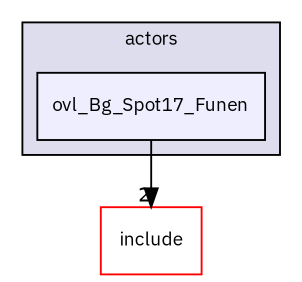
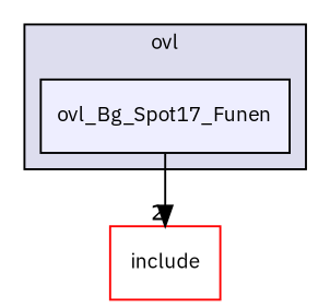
  digraph {
    compound=true
    fontname="IBM Plex Sans"
    node [fontname="IBM Plex Sans" fontsize=10 shape=box style=filled]
    n1 [fillcolor="#eeeeff" label=ovl_Bg_Spot17_Funen pencolor=black]
    n2 [color=red fillcolor=white label=include]
    subgraph cluster_1 {
      bgcolor="#ddddee"
      fontsize=10
-     label=actors
+     label=ovl
      pencolor=black
      n1
    }
    n1 -> n2 [headlabel=2 labeldistance=1.5 labelfontname=Helvetica labelfontsize=10 fontname="IBM Plex Sans"]
  }
